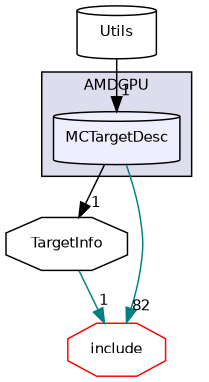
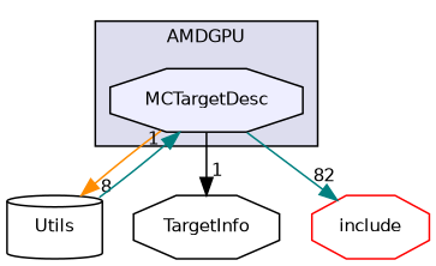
  digraph {
    compound=true
    node [fontname=Helvetica fontsize=10 shape=cylinder]
    edge [color=black headlabel=1 labeldistance=1.5 labelfontname=Helvetica labelfontsize=10]
-   n1 [fillcolor="#eeeeff" label=MCTargetDesc pencolor=black style=filled]
+   n1 [fillcolor="#eeeeff" label=MCTargetDesc pencolor=black shape=octagon style=filled]
    n2 [label=Utils]
    n3 [label=TargetInfo shape=octagon]
    n4 [color=red label=include shape=octagon]
    subgraph cluster_1 {
      bgcolor="#ddddee"
      fontname=Helvetica
      fontsize=10
      label=AMDGPU
      pencolor=black
      n1
    }
+   n1 -> n2 [color=darkorange headlabel=8]
    n1 -> n3
    n1 -> n4 [color=teal headlabel=82]
-   n2 -> n1
-   n3 -> n4 [color=teal]
+   n2 -> n1 [color=teal]
  }
